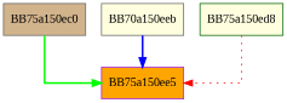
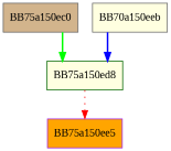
  digraph {
    fontname="Liberation Serif"
    splines=ortho
    node [color=gray40 fillcolor=lightyellow fontname="Liberation Serif" shape=box style=filled]
    edge [fontname="Liberation Serif" style=bold]
    BB75a150ec0 [fillcolor=tan]
    BB75a150ee5 [color=purple fillcolor=orange]
    n3 [label=BB70a150eeb]
    BB75a150ed8 [color=darkgreen]
-   BB75a150ec0 -> BB75a150ee5 [color=green]
-   n3 -> BB75a150ee5 [color=blue]
+   BB75a150ec0 -> BB75a150ed8 [color=green]
+   n3 -> BB75a150ed8 [color=blue]
    BB75a150ed8 -> BB75a150ee5 [color=red style=dotted]
  }
